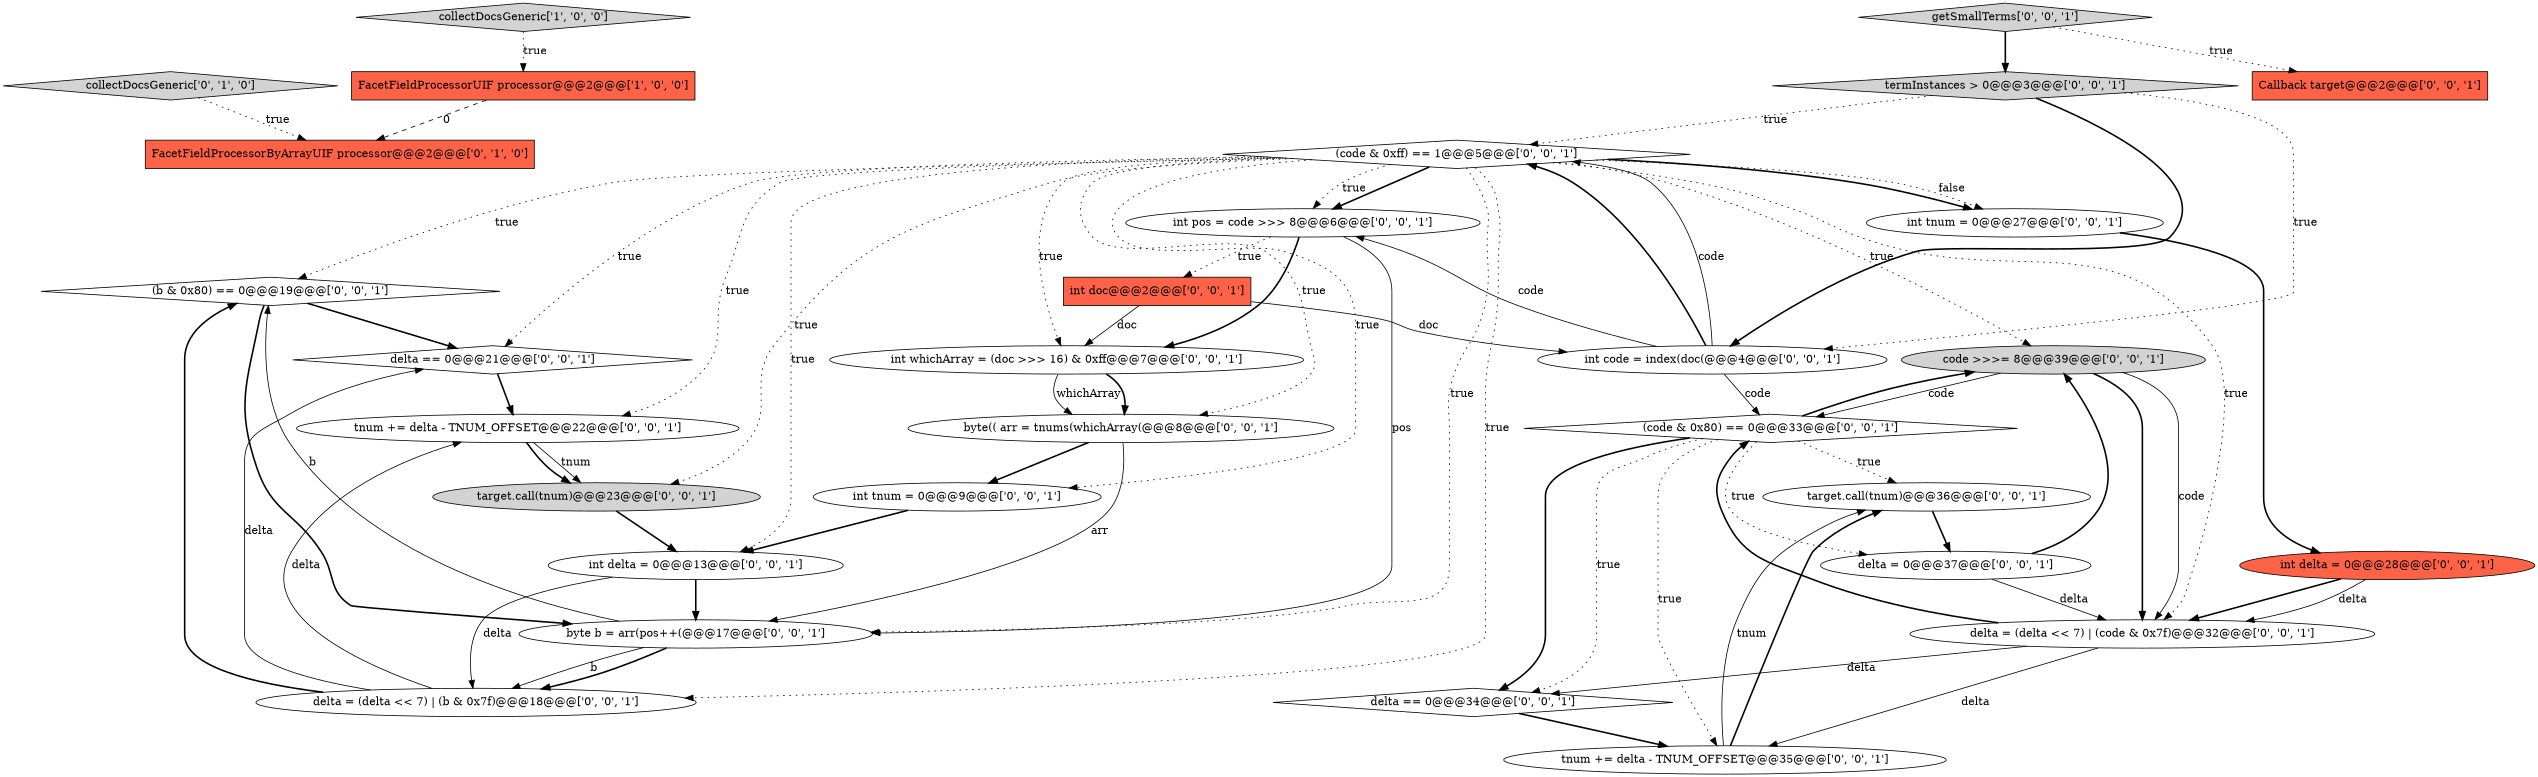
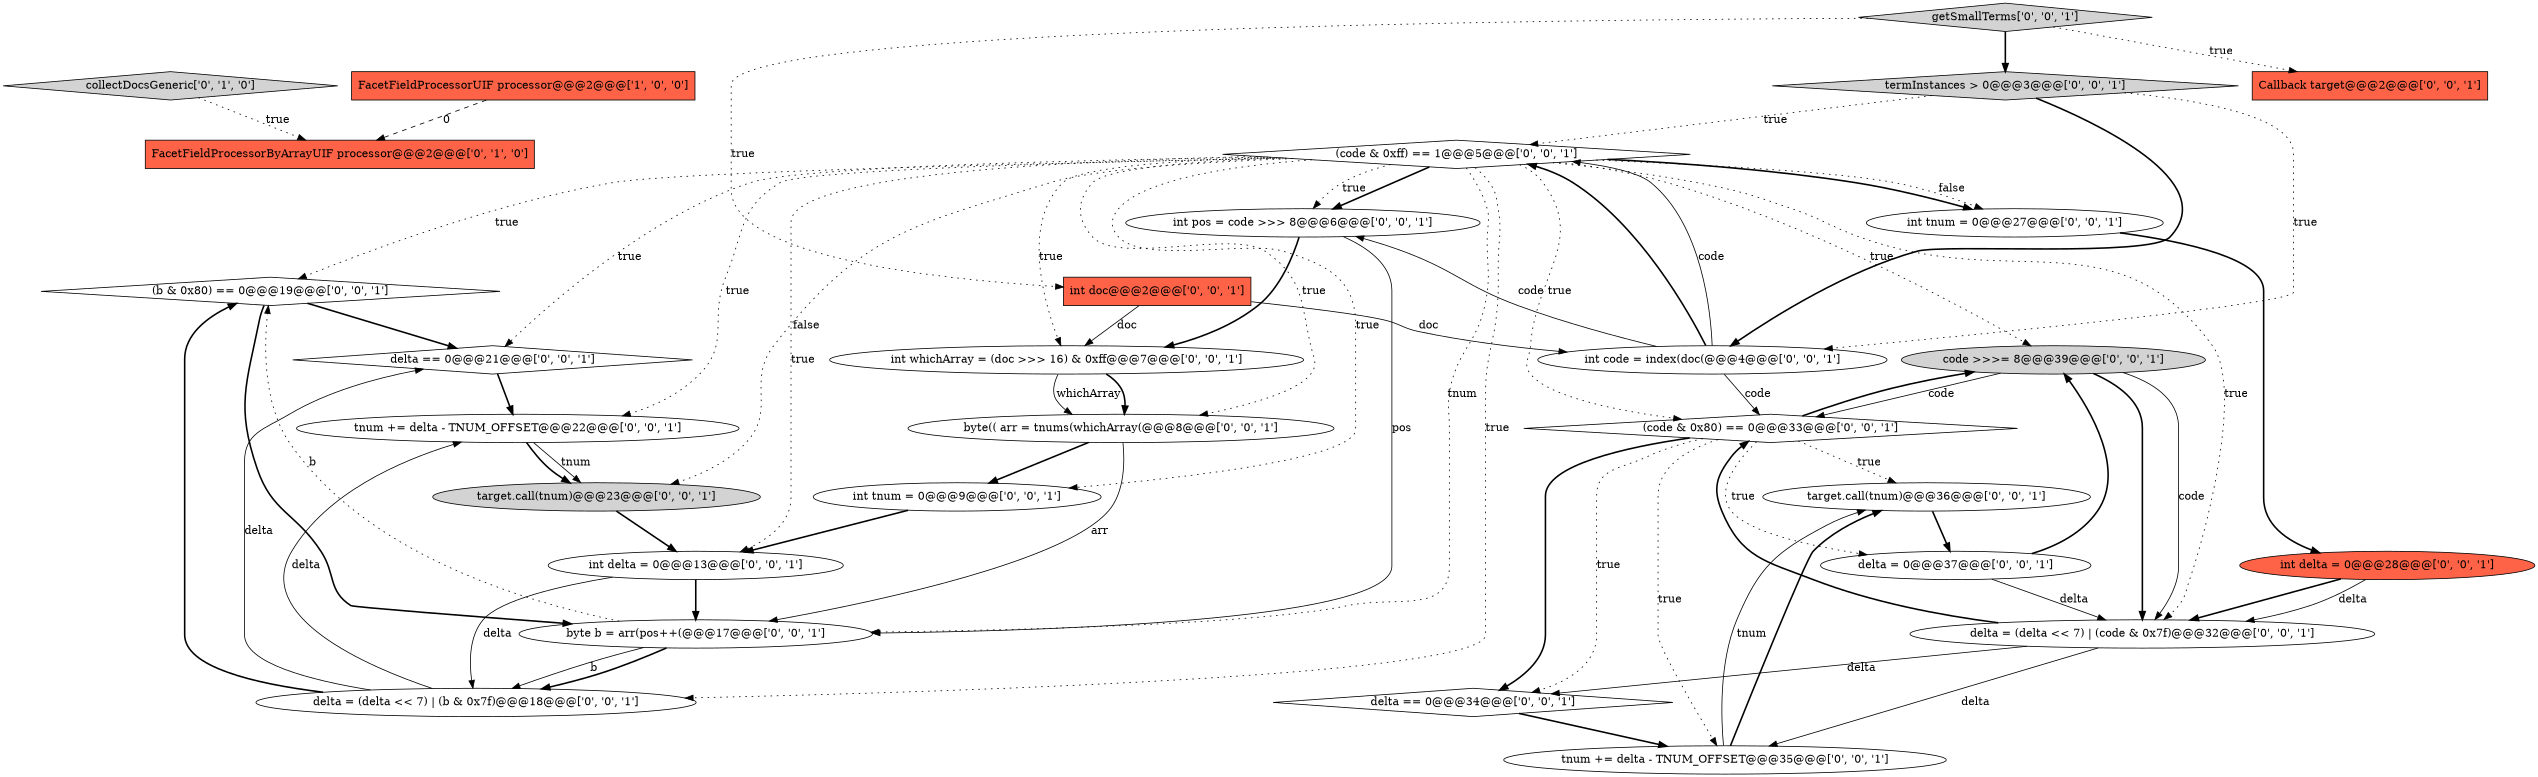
  digraph {
    node [fillcolor=white shape=ellipse style=filled]
    edge [style=bold]
    n1 [fillcolor=tomato label="FacetFieldProcessorUIF processor@@@2@@@['1', '0', '0']" shape=box]
    n2 [fillcolor=tomato label="FacetFieldProcessorByArrayUIF processor@@@2@@@['0', '1', '0']" shape=box]
    n3 [label="(b & 0x80) == 0@@@19@@@['0', '0', '1']" shape=diamond]
    n4 [label="delta == 0@@@21@@@['0', '0', '1']" shape=diamond]
    n5 [label="byte b = arr(pos++(@@@17@@@['0', '0', '1']"]
    n6 [label="tnum += delta - TNUM_OFFSET@@@22@@@['0', '0', '1']"]
    n7 [label="delta = (delta << 7) | (b & 0x7f)@@@18@@@['0', '0', '1']"]
    n8 [label="(code & 0xff) == 1@@@5@@@['0', '0', '1']" shape=diamond]
    n9 [label="int whichArray = (doc >>> 16) & 0xff@@@7@@@['0', '0', '1']"]
    n10 [fillcolor=lightgray label="code >>>= 8@@@39@@@['0', '0', '1']"]
    n11 [label="(code & 0x80) == 0@@@33@@@['0', '0', '1']" shape=diamond]
    n12 [label="int pos = code >>> 8@@@6@@@['0', '0', '1']"]
    n13 [label="int tnum = 0@@@27@@@['0', '0', '1']"]
    n14 [label="int tnum = 0@@@9@@@['0', '0', '1']"]
    n15 [fillcolor=lightgray label="target.call(tnum)@@@23@@@['0', '0', '1']"]
    n16 [label="delta = (delta << 7) | (code & 0x7f)@@@32@@@['0', '0', '1']"]
    n17 [label="byte(( arr = tnums(whichArray(@@@8@@@['0', '0', '1']"]
    n18 [label="int delta = 0@@@13@@@['0', '0', '1']"]
    n19 [label="delta = 0@@@37@@@['0', '0', '1']"]
    n20 [label="tnum += delta - TNUM_OFFSET@@@35@@@['0', '0', '1']"]
    n21 [label="delta == 0@@@34@@@['0', '0', '1']" shape=diamond]
    n22 [label="target.call(tnum)@@@36@@@['0', '0', '1']"]
    n23 [fillcolor=tomato label="int delta = 0@@@28@@@['0', '0', '1']"]
    n24 [fillcolor=lightgray label="collectDocsGeneric['0', '1', '0']" shape=diamond]
    n25 [fillcolor=tomato label="int doc@@@2@@@['0', '0', '1']" shape=box]
    n26 [label="int code = index(doc(@@@4@@@['0', '0', '1']"]
-   n27 [fillcolor=lightgray label="collectDocsGeneric['1', '0', '0']" shape=diamond]
    n28 [fillcolor=lightgray label="getSmallTerms['0', '0', '1']" shape=diamond]
    n29 [fillcolor=lightgray label="termInstances > 0@@@3@@@['0', '0', '1']" shape=diamond]
    n30 [fillcolor=tomato label="Callback target@@@2@@@['0', '0', '1']" shape=box]
    n1 -> n2 [label=0 style=dashed]
    n3 -> n4
    n3 -> n5
    n4 -> n6
-   n5 -> n3 [label=b style=solid]
+   n5 -> n3 [label=b style=dotted]
    n5 -> n7 [label=b style=solid]
    n5 -> n7
    n6 -> n15 [label=tnum style=solid]
    n6 -> n15
    n7 -> n3
    n7 -> n4 [label=delta style=solid]
    n7 -> n6 [label=delta style=solid]
    n8 -> n3 [label=true style=dotted]
    n8 -> n4 [label=true style=dotted]
-   n8 -> n5 [label=true style=dotted]
+   n8 -> n5 [label=tnum style=dotted]
    n8 -> n6 [label=true style=dotted]
    n8 -> n7 [label=true style=dotted]
    n8 -> n9 [label=true style=dotted]
    n8 -> n10 [label=true style=dotted]
+   n8 -> n11 [label=true style=dotted]
    n8 -> n12
    n8 -> n12 [label=true style=dotted]
    n8 -> n13
    n8 -> n13 [label=false style=dotted]
    n8 -> n14 [label=true style=dotted]
-   n8 -> n15 [label=true style=dotted]
+   n8 -> n15 [label=false style=dotted]
    n8 -> n16 [label=true style=dotted]
    n8 -> n17 [label=true style=dotted]
    n8 -> n18 [label=true style=dotted]
    n9 -> n17 [label=whichArray style=solid]
    n9 -> n17
    n10 -> n11 [label=code style=solid]
    n10 -> n16
    n10 -> n16 [label=code style=solid]
    n11 -> n10
    n11 -> n19 [label=true style=dotted]
    n11 -> n20 [label=true style=dotted]
    n11 -> n21 [label=true style=dotted]
    n11 -> n21
    n11 -> n22 [label=true style=dotted]
    n12 -> n5 [label=pos style=solid]
    n12 -> n9
    n13 -> n23
    n14 -> n18
    n15 -> n18
    n16 -> n11
    n16 -> n20 [label=delta style=solid]
    n16 -> n21 [label=delta style=solid]
    n17 -> n5 [label=arr style=solid]
    n17 -> n14
    n18 -> n5
    n18 -> n7 [label=delta style=solid]
    n19 -> n10
    n19 -> n16 [label=delta style=solid]
    n20 -> n22
    n20 -> n22 [label=tnum style=solid]
    n21 -> n20
    n22 -> n19
    n23 -> n16 [label=delta style=solid]
    n23 -> n16
    n24 -> n2 [label=true style=dotted]
    n25 -> n9 [label=doc style=solid]
    n25 -> n26 [label=doc style=solid]
    n26 -> n8 [label=code style=solid]
    n26 -> n8
    n26 -> n11 [label=code style=solid]
    n26 -> n12 [label=code style=solid]
-   n27 -> n1 [label=true style=dotted]
-   n12 -> n25 [label=true style=dotted]
+   n28 -> n25 [label=true style=dotted]
    n28 -> n29
    n28 -> n30 [label=true style=dotted]
    n29 -> n8 [label=true style=dotted]
    n29 -> n26 [label=true style=dotted]
    n29 -> n26
  }
